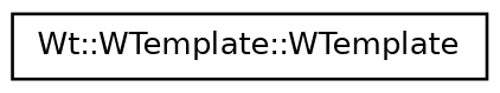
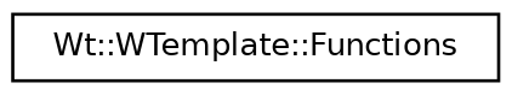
  digraph {
    rankdir=LR
-   n1 [color=black fillcolor=white fontname=Helvetica fontsize=10 height=0.2 label="Wt::WTemplate::WTemplate" shape=record style=filled width=0.4]
+   n1 [color=black fillcolor=white fontname=Helvetica fontsize=10 height=0.2 label="Wt::WTemplate::Functions" shape=record style=filled width=0.4]
  }
